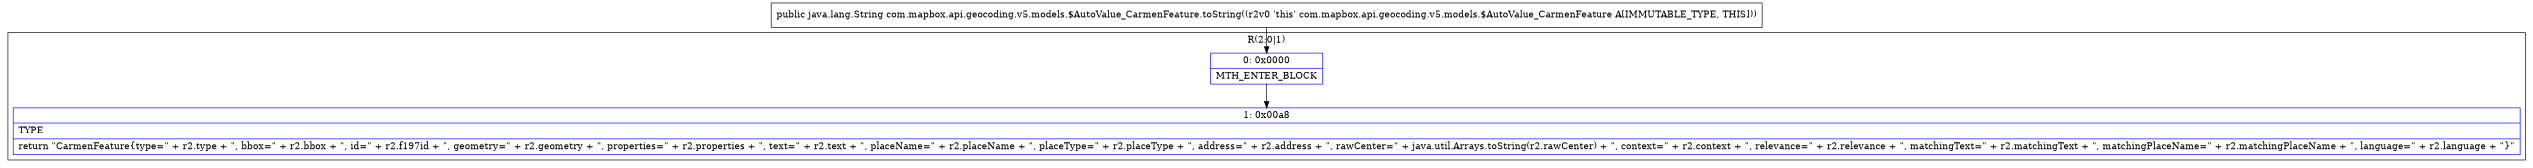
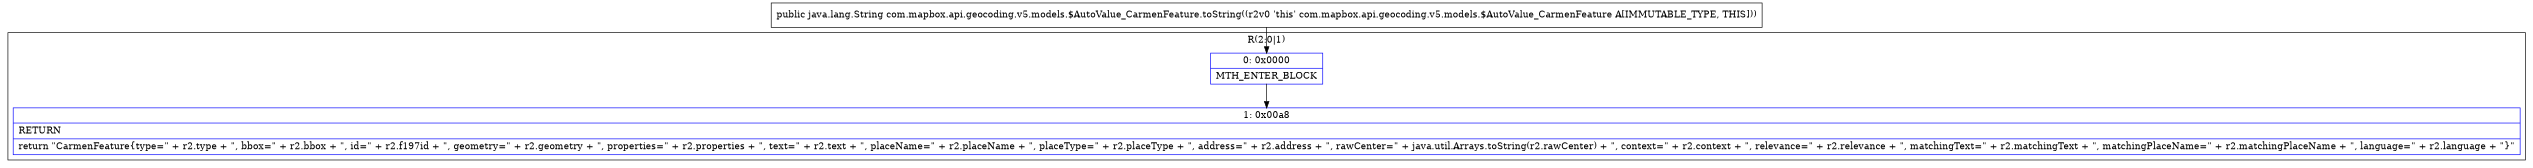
  digraph {
    node [color=blue shape=record]
    n1 [label="{0\:\ 0x0000|MTH_ENTER_BLOCK\l}"]
-   n2 [label="{1\:\ 0x00a8|TYPE\l|return \"CarmenFeature\{type=\" + r2.type + \", bbox=\" + r2.bbox + \", id=\" + r2.f197id + \", geometry=\" + r2.geometry + \", properties=\" + r2.properties + \", text=\" + r2.text + \", placeName=\" + r2.placeName + \", placeType=\" + r2.placeType + \", address=\" + r2.address + \", rawCenter=\" + java.util.Arrays.toString(r2.rawCenter) + \", context=\" + r2.context + \", relevance=\" + r2.relevance + \", matchingText=\" + r2.matchingText + \", matchingPlaceName=\" + r2.matchingPlaceName + \", language=\" + r2.language + \"\}\"\l}"]
+   n2 [label="{1\:\ 0x00a8|RETURN\l|return \"CarmenFeature\{type=\" + r2.type + \", bbox=\" + r2.bbox + \", id=\" + r2.f197id + \", geometry=\" + r2.geometry + \", properties=\" + r2.properties + \", text=\" + r2.text + \", placeName=\" + r2.placeName + \", placeType=\" + r2.placeType + \", address=\" + r2.address + \", rawCenter=\" + java.util.Arrays.toString(r2.rawCenter) + \", context=\" + r2.context + \", relevance=\" + r2.relevance + \", matchingText=\" + r2.matchingText + \", matchingPlaceName=\" + r2.matchingPlaceName + \", language=\" + r2.language + \"\}\"\l}"]
    n3 [label="{public java.lang.String com.mapbox.api.geocoding.v5.models.$AutoValue_CarmenFeature.toString((r2v0 'this' com.mapbox.api.geocoding.v5.models.$AutoValue_CarmenFeature A[IMMUTABLE_TYPE, THIS])) }" color=""]
    subgraph cluster_1 {
      label="R(2:0|1)"
      n1
      n2
    }
    n1 -> n2
    n3 -> n1
  }
